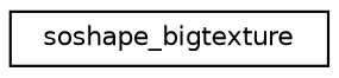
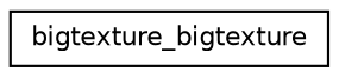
  digraph {
    rankdir=LR
-   n1 [color=black fillcolor=white fontname=Helvetica fontsize=10 height=0.2 label=soshape_bigtexture shape=record style=filled width=0.4]
+   n1 [color=black fillcolor=white fontname=Helvetica fontsize=10 height=0.2 label=bigtexture_bigtexture shape=record style=filled width=0.4]
  }
